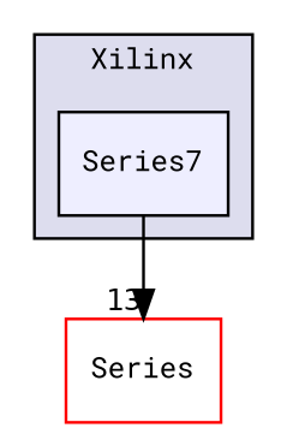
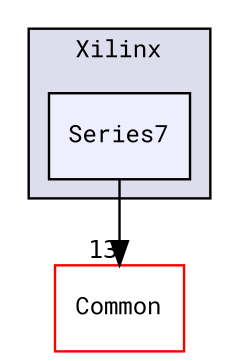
  digraph {
    compound=true
    fontname="Roboto Mono"
    node [fontname="Roboto Mono" fontsize=10 shape=box style=filled]
    n1 [fillcolor="#eeeeff" label=Series7 pencolor=black]
-   n2 [color=red fillcolor=white label=Series]
+   n2 [color=red fillcolor=white label=Common]
    subgraph cluster_1 {
      bgcolor="#ddddee"
      fontsize=10
      label=Xilinx
      pencolor=black
      n1
    }
    n1 -> n2 [headlabel=13 labeldistance=1.5 labelfontname=Helvetica labelfontsize=10 fontname="Roboto Mono"]
  }
